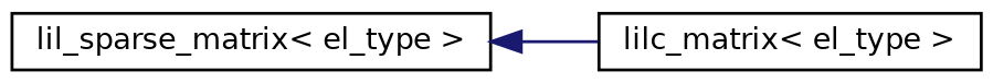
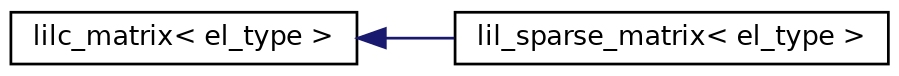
  digraph {
    rankdir=LR
    node [color=black fillcolor=white fontname=Helvetica fontsize=10 shape=record style=filled]
    n1 [height=0.2 label="lil_sparse_matrix\< el_type \>" width=0.4]
    n2 [height=0.2 label="lilc_matrix\< el_type \>" width=0.4]
-   n1 -> n2 [color=midnightblue dir=back fontname=Helvetica fontsize=10 labelfontname=Helvetica labelfontsize=10 style=solid]
+   n2 -> n1 [color=midnightblue dir=back fontname=Helvetica fontsize=10 labelfontname=Helvetica labelfontsize=10 style=solid]
  }
